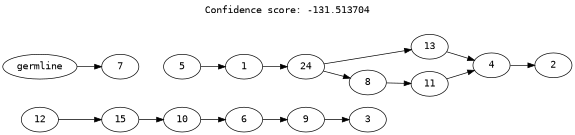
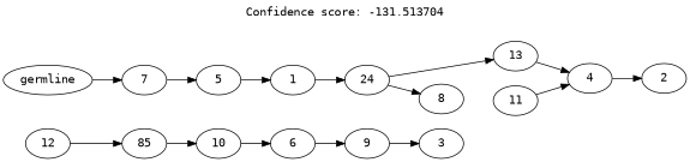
  digraph {
    fontname="DejaVu Sans Mono"
    label="Confidence score: -131.513704"
    labelloc=t
    rankdir=LR
    node [fontname="DejaVu Sans Mono"]
    edge [fontname="DejaVu Sans Mono"]
    n1 [label=10]
    n2 [label=6]
    n3 [label=9]
-   n4 [label=15]
+   n4 [label=85]
    n5 [label=12]
    n6 [label=13]
    n7 [label=4]
    n8 [label=3]
    n9 [label=2]
    n10 [label=11]
    n11 [label=8]
    n12 [label=24]
    n13 [label=1]
    n14 [label=5]
    n15 [label=7]
    n16 [label=germline]
    n1 -> n2
    n2 -> n3
    n3 -> n8
    n4 -> n1
    n5 -> n4
    n6 -> n7
    n7 -> n9
    n10 -> n7
-   n11 -> n10
    n12 -> n6
    n12 -> n11
    n13 -> n12
    n14 -> n13
+   n15 -> n14
    n16 -> n15
  }
